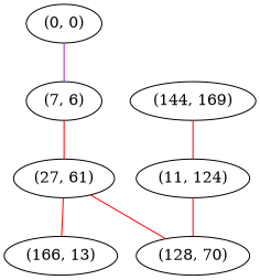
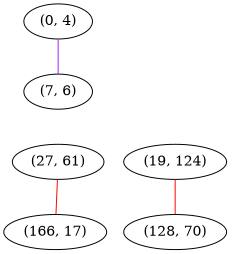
  graph {
    edge [color=red weight=1]
-   "(0, 0)"
+   "(0, 0)" [label="(0, 4)"]
    "(7, 6)"
    n3 [label="(27, 61)"]
-   "(144, 169)"
-   "(11, 124)"
+   "(11, 124)" [label="(19, 124)"]
    n6 [label="(128, 70)"]
-   "(166, 17)" [label="(166, 13)"]
+   "(166, 17)"
    "(0, 0)" -- "(7, 6)" [color=purple weight=4]
-   "(7, 6)" -- n3
-   n3 -- n6
    n3 -- "(166, 17)"
-   "(144, 169)" -- "(11, 124)"
    "(11, 124)" -- n6
  }
